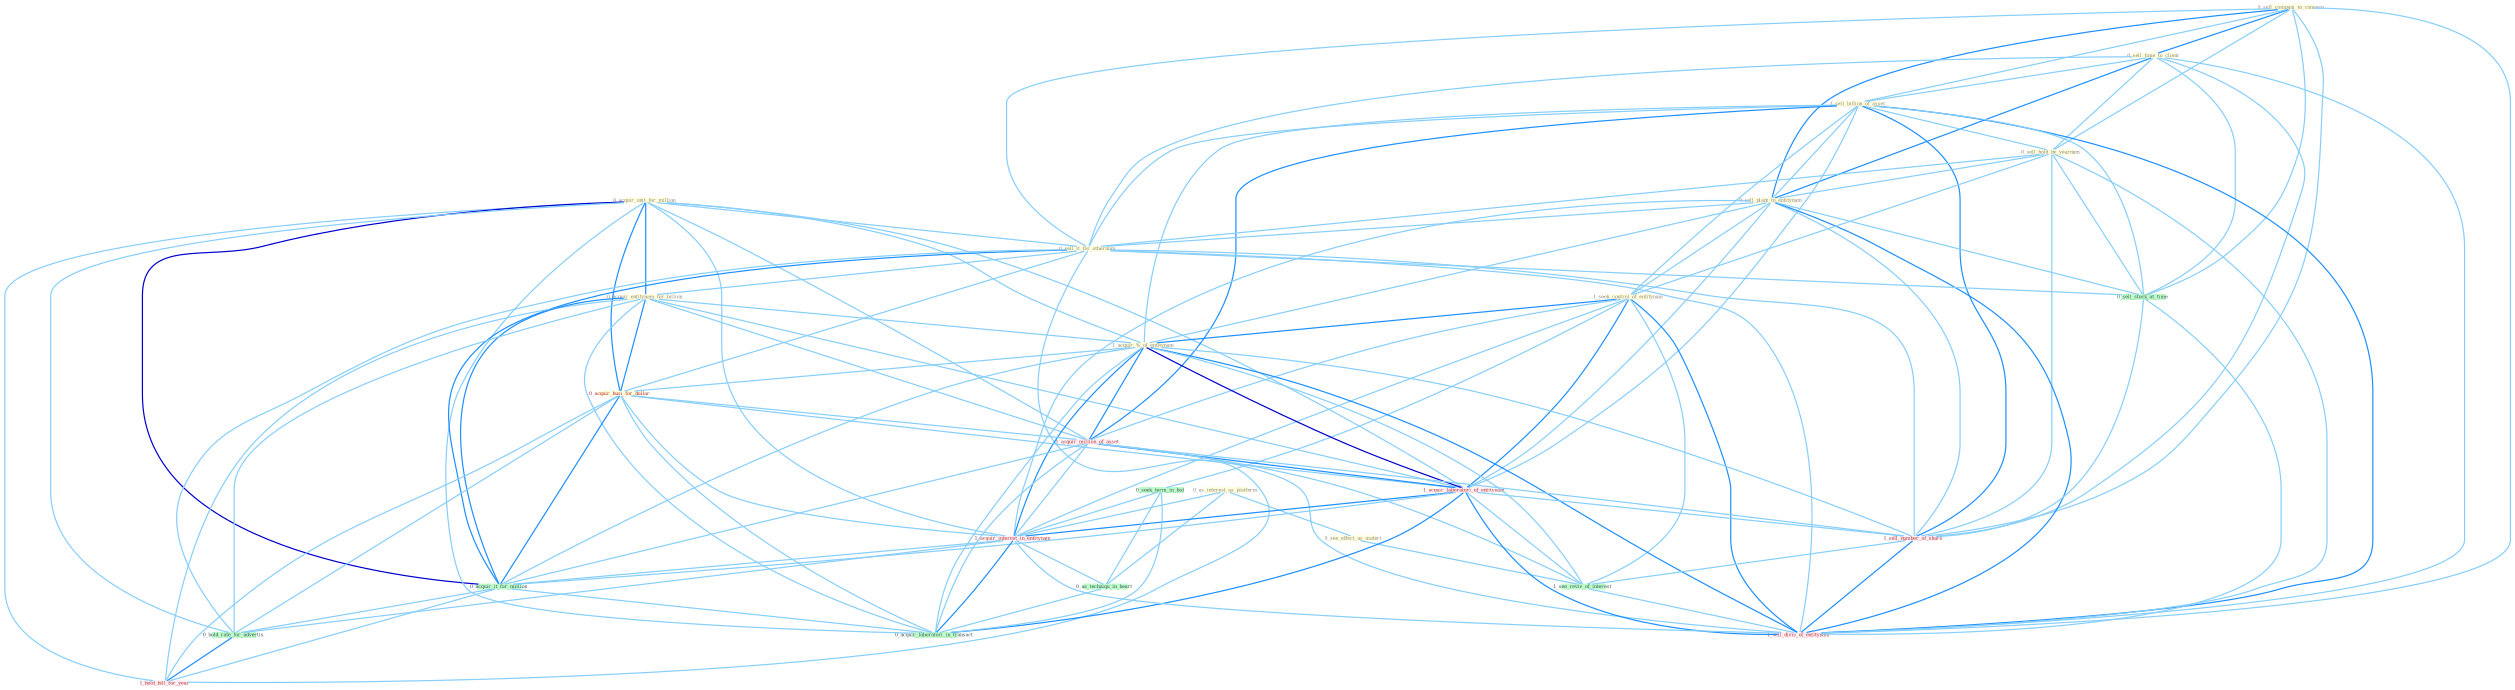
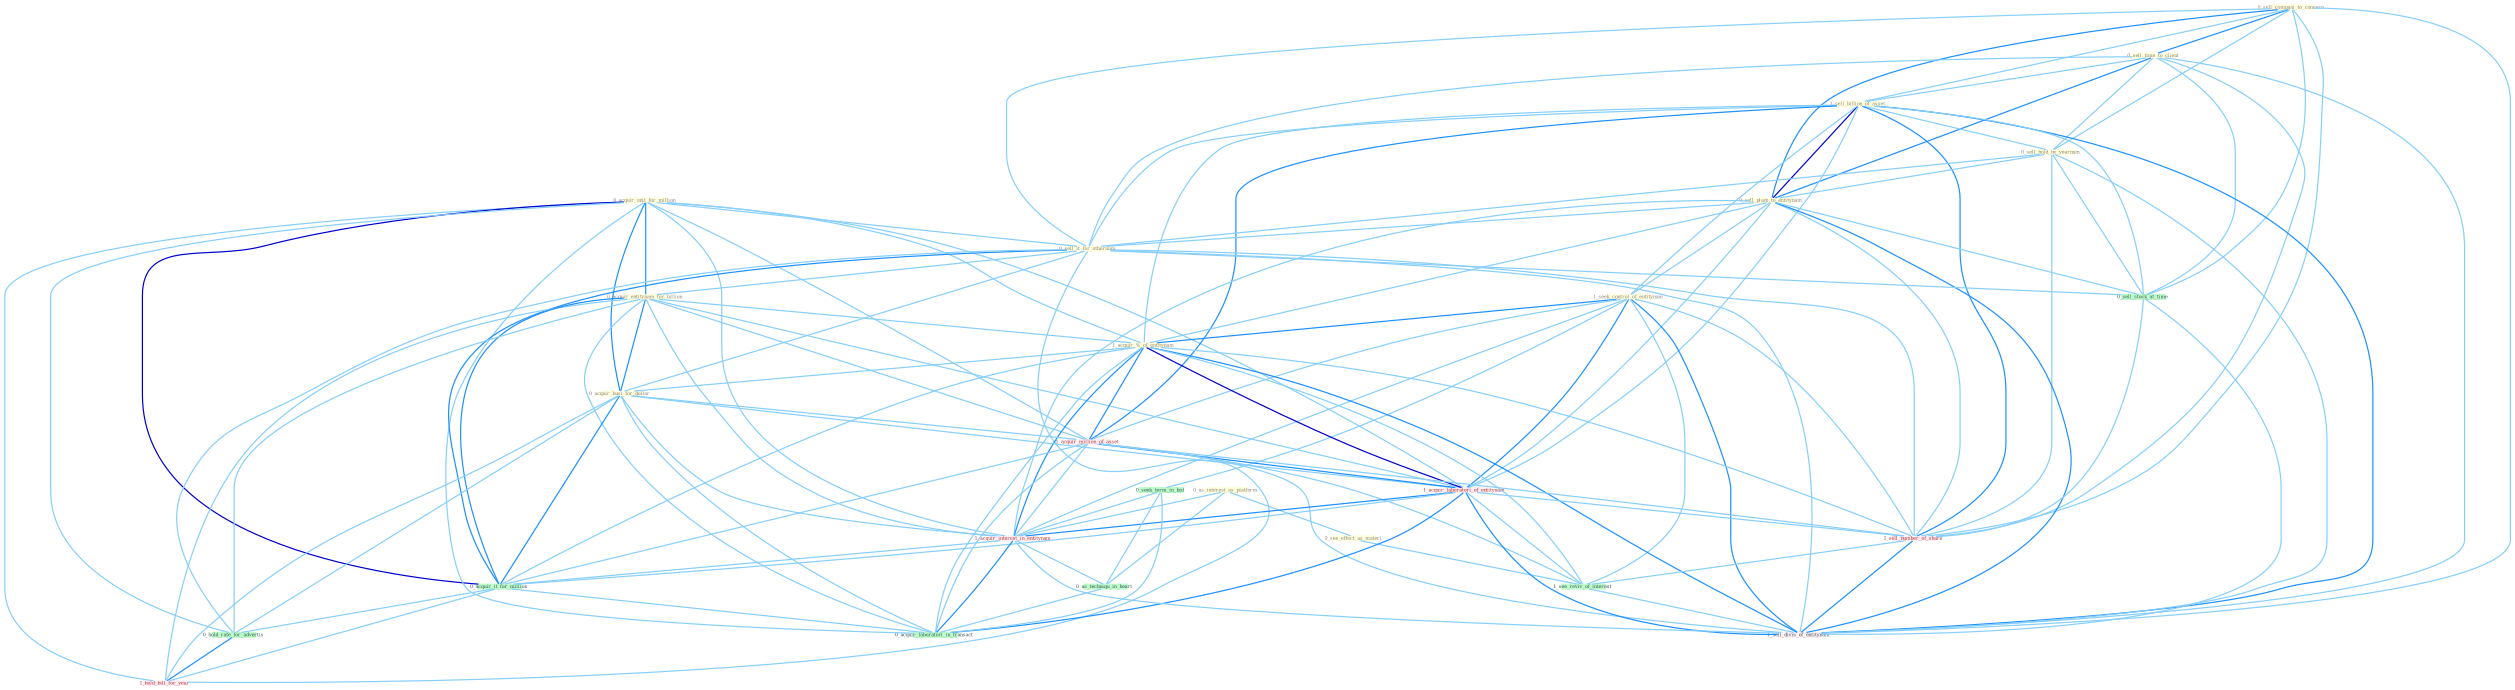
  graph {
    node [color="#ffffe0" fixedsize=true fontcolor="#8b7d6b" fontsize=4 shape=polygon style=filled]
    edge [color="#87cefa" w=1]
    "0_acquir_unit_for_million " [height=.06 width=.5]
    "0_sell_compani_to_concern " [height=.06 width=.5]
    "0_sell_time_to_client " [height=.06 width=.5]
    "1_sell_billion_of_asset " [height=.06 width=.5]
    "0_us_interest_as_platform " [height=.06 width=.5]
    "0_sell_hold_by_yearnum " [height=.06 width=.5]
    "0_sell_plant_to_entitynam " [height=.06 width=.5]
    "1_seek_control_of_entitynam " [height=.06 width=.5]
    "0_sell_it_for_othernum " [height=.06 width=.5]
    "0_see_effect_as_materi " [height=.06 width=.5]
    "0_acquir_entitynam_for_billion " [height=.06 width=.5]
    "1_acquir_%_of_entitynam " [height=.06 width=.5]
-   "0_acquir_busi_for_dollar " [fontcolor="#b22222" height=.06 width=.5]
+   "0_acquir_busi_for_dollar " [height=.06 width=.5]
    "1_acquir_million_of_asset " [color="#fff0f5" fontcolor="#b22222" height=.06 width=.5]
    "1_acquir_laboratori_of_entitynam " [color="#fff0f5" fontcolor="#b22222" height=.06 width=.5]
    "1_acquir_interest_in_entitynam " [color="#fff0f5" fontcolor="#b22222" height=.06 width=.5]
    "1_sell_number_of_share " [color="#fff0f5" fontcolor="#b22222" height=.06 width=.5]
    "1_hold_bill_for_year " [color="#fff0f5" fontcolor="#b22222" height=.06 width=.5]
-   "1_sell_divis_of_entitynam " [color="#fff0f5" fontcolor="#b22222" height=.06 width=.5]
+   "1_sell_divis_of_entitynam " [color="#fff0f5" fontcolor="#2f4f4f" height=.06 width=.5]
    "0_acquir_it_for_million " [color="#BDFCC9" fontcolor="#2f4f4f" height=.06 width=.5]
    "0_hold_rate_for_advertis " [color="#BDFCC9" fontcolor="#2f4f4f" height=.06 width=.5]
    "0_acquir_laboratori_in_transact " [color="#BDFCC9" fontcolor="#2f4f4f" height=.06 width=.5]
    "0_sell_stock_at_time " [color="#BDFCC9" fontcolor="#2f4f4f" height=.06 width=.5]
    "0_us_techniqu_in_heart " [color="#BDFCC9" fontcolor="#2f4f4f" height=.06 width=.5]
    "1_see_reviv_of_interest " [color="#BDFCC9" fontcolor="#2f4f4f" height=.06 width=.5]
    "0_seek_term_in_bid " [color="#BDFCC9" fontcolor="#2f4f4f" height=.06 width=.5]
    subgraph sub_1 {
      "0_acquir_unit_for_million "
      "0_sell_compani_to_concern "
      "0_sell_time_to_client "
      "1_sell_billion_of_asset "
      "0_us_interest_as_platform "
      "0_sell_hold_by_yearnum "
      "0_sell_plant_to_entitynam "
      "1_seek_control_of_entitynam "
      "0_sell_it_for_othernum "
      "0_see_effect_as_materi "
      "0_acquir_entitynam_for_billion "
      "1_acquir_%_of_entitynam "
      "0_acquir_busi_for_dollar "
    }
    subgraph sub_2 {
      "1_acquir_million_of_asset "
      "1_acquir_laboratori_of_entitynam "
      "1_acquir_interest_in_entitynam "
      "1_sell_number_of_share "
      "1_hold_bill_for_year "
      "1_sell_divis_of_entitynam "
    }
    "0_acquir_unit_for_million " -- "0_sell_it_for_othernum "
    "0_acquir_unit_for_million " -- "0_acquir_entitynam_for_billion " [color="#1e90ff" w=2]
    "0_acquir_unit_for_million " -- "1_acquir_%_of_entitynam "
    "0_acquir_unit_for_million " -- "0_acquir_busi_for_dollar " [color="#1e90ff" w=2]
    "0_acquir_unit_for_million " -- "1_acquir_million_of_asset "
    "0_acquir_unit_for_million " -- "1_acquir_laboratori_of_entitynam "
    "0_acquir_unit_for_million " -- "1_acquir_interest_in_entitynam "
    "0_acquir_unit_for_million " -- "1_hold_bill_for_year "
    "0_acquir_unit_for_million " -- "0_acquir_it_for_million " [color="#0000cd" w=3]
    "0_acquir_unit_for_million " -- "0_hold_rate_for_advertis "
    "0_acquir_unit_for_million " -- "0_acquir_laboratori_in_transact "
    "0_sell_compani_to_concern " -- "0_sell_time_to_client " [color="#1e90ff" w=2]
    "0_sell_compani_to_concern " -- "1_sell_billion_of_asset "
    "0_sell_compani_to_concern " -- "0_sell_hold_by_yearnum "
    "0_sell_compani_to_concern " -- "0_sell_plant_to_entitynam " [color="#1e90ff" w=2]
    "0_sell_compani_to_concern " -- "0_sell_it_for_othernum "
    "0_sell_compani_to_concern " -- "1_sell_number_of_share "
    "0_sell_compani_to_concern " -- "1_sell_divis_of_entitynam "
    "0_sell_compani_to_concern " -- "0_sell_stock_at_time "
    "0_sell_time_to_client " -- "1_sell_billion_of_asset "
    "0_sell_time_to_client " -- "0_sell_hold_by_yearnum "
    "0_sell_time_to_client " -- "0_sell_plant_to_entitynam " [color="#1e90ff" w=2]
    "0_sell_time_to_client " -- "0_sell_it_for_othernum "
    "0_sell_time_to_client " -- "1_sell_number_of_share "
    "0_sell_time_to_client " -- "1_sell_divis_of_entitynam "
    "0_sell_time_to_client " -- "0_sell_stock_at_time "
    "1_sell_billion_of_asset " -- "0_sell_hold_by_yearnum "
-   "1_sell_billion_of_asset " -- "0_sell_plant_to_entitynam "
+   "1_sell_billion_of_asset " -- "0_sell_plant_to_entitynam " [color="#0000cd"]
    "1_sell_billion_of_asset " -- "1_seek_control_of_entitynam "
    "1_sell_billion_of_asset " -- "0_sell_it_for_othernum "
    "1_sell_billion_of_asset " -- "1_acquir_%_of_entitynam "
    "1_sell_billion_of_asset " -- "1_acquir_million_of_asset " [color="#1e90ff" w=2]
    "1_sell_billion_of_asset " -- "1_acquir_laboratori_of_entitynam "
    "1_sell_billion_of_asset " -- "1_sell_number_of_share " [color="#1e90ff" w=2]
    "1_sell_billion_of_asset " -- "1_sell_divis_of_entitynam " [color="#1e90ff" w=2]
    "1_sell_billion_of_asset " -- "0_sell_stock_at_time "
    "0_us_interest_as_platform " -- "0_see_effect_as_materi "
    "0_us_interest_as_platform " -- "1_acquir_interest_in_entitynam "
    "0_us_interest_as_platform " -- "0_us_techniqu_in_heart "
    "0_sell_hold_by_yearnum " -- "0_sell_plant_to_entitynam "
    "0_sell_hold_by_yearnum " -- "0_sell_it_for_othernum "
    "0_sell_hold_by_yearnum " -- "1_sell_number_of_share "
    "0_sell_hold_by_yearnum " -- "1_sell_divis_of_entitynam "
    "0_sell_hold_by_yearnum " -- "0_sell_stock_at_time "
    "0_sell_plant_to_entitynam " -- "1_seek_control_of_entitynam "
    "0_sell_plant_to_entitynam " -- "0_sell_it_for_othernum "
    "0_sell_plant_to_entitynam " -- "1_acquir_%_of_entitynam "
    "0_sell_plant_to_entitynam " -- "1_acquir_laboratori_of_entitynam "
    "0_sell_plant_to_entitynam " -- "1_acquir_interest_in_entitynam "
    "0_sell_plant_to_entitynam " -- "1_sell_number_of_share "
    "0_sell_plant_to_entitynam " -- "1_sell_divis_of_entitynam " [color="#1e90ff" w=2]
    "0_sell_plant_to_entitynam " -- "0_sell_stock_at_time "
    "1_seek_control_of_entitynam " -- "1_acquir_%_of_entitynam " [color="#1e90ff" w=2]
    "1_seek_control_of_entitynam " -- "1_acquir_million_of_asset "
    "1_seek_control_of_entitynam " -- "1_acquir_laboratori_of_entitynam " [color="#1e90ff" w=2]
    "1_seek_control_of_entitynam " -- "1_acquir_interest_in_entitynam "
-   "1_seek_control_of_entitynam " -- "0_sell_hold_by_yearnum "
+   "1_seek_control_of_entitynam " -- "1_sell_number_of_share "
    "1_seek_control_of_entitynam " -- "1_sell_divis_of_entitynam " [color="#1e90ff" w=2]
    "1_seek_control_of_entitynam " -- "1_see_reviv_of_interest "
    "1_seek_control_of_entitynam " -- "0_seek_term_in_bid "
    "0_sell_it_for_othernum " -- "0_acquir_entitynam_for_billion "
    "0_sell_it_for_othernum " -- "0_acquir_busi_for_dollar "
    "0_sell_it_for_othernum " -- "1_sell_number_of_share "
    "0_sell_it_for_othernum " -- "1_hold_bill_for_year "
    "0_sell_it_for_othernum " -- "1_sell_divis_of_entitynam "
    "0_sell_it_for_othernum " -- "0_acquir_it_for_million " [color="#1e90ff" w=2]
    "0_sell_it_for_othernum " -- "0_hold_rate_for_advertis "
    "0_sell_it_for_othernum " -- "0_sell_stock_at_time "
    "0_see_effect_as_materi " -- "1_see_reviv_of_interest "
    "0_acquir_entitynam_for_billion " -- "1_acquir_%_of_entitynam "
    "0_acquir_entitynam_for_billion " -- "0_acquir_busi_for_dollar " [color="#1e90ff" w=2]
    "0_acquir_entitynam_for_billion " -- "1_acquir_million_of_asset "
    "0_acquir_entitynam_for_billion " -- "1_acquir_laboratori_of_entitynam "
-   "0_hold_rate_for_advertis " -- "1_acquir_interest_in_entitynam "
+   "0_acquir_entitynam_for_billion " -- "1_acquir_interest_in_entitynam "
    "0_acquir_entitynam_for_billion " -- "1_hold_bill_for_year "
    "0_acquir_entitynam_for_billion " -- "0_acquir_it_for_million " [color="#1e90ff" w=2]
    "0_acquir_entitynam_for_billion " -- "0_hold_rate_for_advertis "
    "0_acquir_entitynam_for_billion " -- "0_acquir_laboratori_in_transact "
    "1_acquir_%_of_entitynam " -- "0_acquir_busi_for_dollar "
    "1_acquir_%_of_entitynam " -- "1_acquir_million_of_asset " [color="#1e90ff" w=2]
    "1_acquir_%_of_entitynam " -- "1_acquir_laboratori_of_entitynam " [color="#0000cd" w=3]
    "1_acquir_%_of_entitynam " -- "1_acquir_interest_in_entitynam " [color="#1e90ff" w=2]
    "1_acquir_%_of_entitynam " -- "1_sell_number_of_share "
    "1_acquir_%_of_entitynam " -- "1_sell_divis_of_entitynam " [color="#1e90ff" w=2]
    "1_acquir_%_of_entitynam " -- "0_acquir_it_for_million "
    "1_acquir_%_of_entitynam " -- "0_acquir_laboratori_in_transact "
    "1_acquir_%_of_entitynam " -- "1_see_reviv_of_interest "
    "0_acquir_busi_for_dollar " -- "1_acquir_million_of_asset "
    "0_acquir_busi_for_dollar " -- "1_acquir_laboratori_of_entitynam "
    "0_acquir_busi_for_dollar " -- "1_acquir_interest_in_entitynam "
    "0_acquir_busi_for_dollar " -- "1_hold_bill_for_year "
    "0_acquir_busi_for_dollar " -- "0_acquir_it_for_million " [color="#1e90ff" w=2]
    "0_acquir_busi_for_dollar " -- "0_hold_rate_for_advertis "
    "0_acquir_busi_for_dollar " -- "0_acquir_laboratori_in_transact "
    "1_acquir_million_of_asset " -- "1_acquir_laboratori_of_entitynam " [color="#1e90ff" w=2]
    "1_acquir_million_of_asset " -- "1_acquir_interest_in_entitynam "
    "1_acquir_million_of_asset " -- "1_sell_number_of_share "
    "1_acquir_million_of_asset " -- "1_sell_divis_of_entitynam "
    "1_acquir_million_of_asset " -- "0_acquir_it_for_million "
    "1_acquir_million_of_asset " -- "0_acquir_laboratori_in_transact "
    "1_acquir_million_of_asset " -- "1_see_reviv_of_interest "
    "1_acquir_laboratori_of_entitynam " -- "1_acquir_interest_in_entitynam " [color="#1e90ff" w=2]
    "1_acquir_laboratori_of_entitynam " -- "1_sell_number_of_share "
    "1_acquir_laboratori_of_entitynam " -- "1_sell_divis_of_entitynam " [color="#1e90ff" w=2]
    "1_acquir_laboratori_of_entitynam " -- "0_acquir_it_for_million "
    "1_acquir_laboratori_of_entitynam " -- "0_acquir_laboratori_in_transact " [color="#1e90ff" w=2]
    "1_acquir_laboratori_of_entitynam " -- "1_see_reviv_of_interest "
    "1_acquir_interest_in_entitynam " -- "1_sell_divis_of_entitynam "
    "1_acquir_interest_in_entitynam " -- "0_acquir_it_for_million "
    "1_acquir_interest_in_entitynam " -- "0_acquir_laboratori_in_transact " [color="#1e90ff" w=2]
    "1_acquir_interest_in_entitynam " -- "0_us_techniqu_in_heart "
    "1_sell_number_of_share " -- "1_sell_divis_of_entitynam " [color="#1e90ff" w=2]
    "1_sell_number_of_share " -- "1_see_reviv_of_interest "
    "0_acquir_it_for_million " -- "1_hold_bill_for_year "
    "0_acquir_it_for_million " -- "0_hold_rate_for_advertis "
    "0_acquir_it_for_million " -- "0_acquir_laboratori_in_transact "
    "0_hold_rate_for_advertis " -- "1_hold_bill_for_year " [color="#1e90ff" w=2]
    "0_sell_stock_at_time " -- "1_sell_number_of_share "
    "0_sell_stock_at_time " -- "1_sell_divis_of_entitynam "
    "0_us_techniqu_in_heart " -- "0_acquir_laboratori_in_transact "
    "1_see_reviv_of_interest " -- "1_sell_divis_of_entitynam "
    "0_seek_term_in_bid " -- "1_acquir_interest_in_entitynam "
    "0_seek_term_in_bid " -- "0_acquir_laboratori_in_transact "
    "0_seek_term_in_bid " -- "0_us_techniqu_in_heart "
  }
